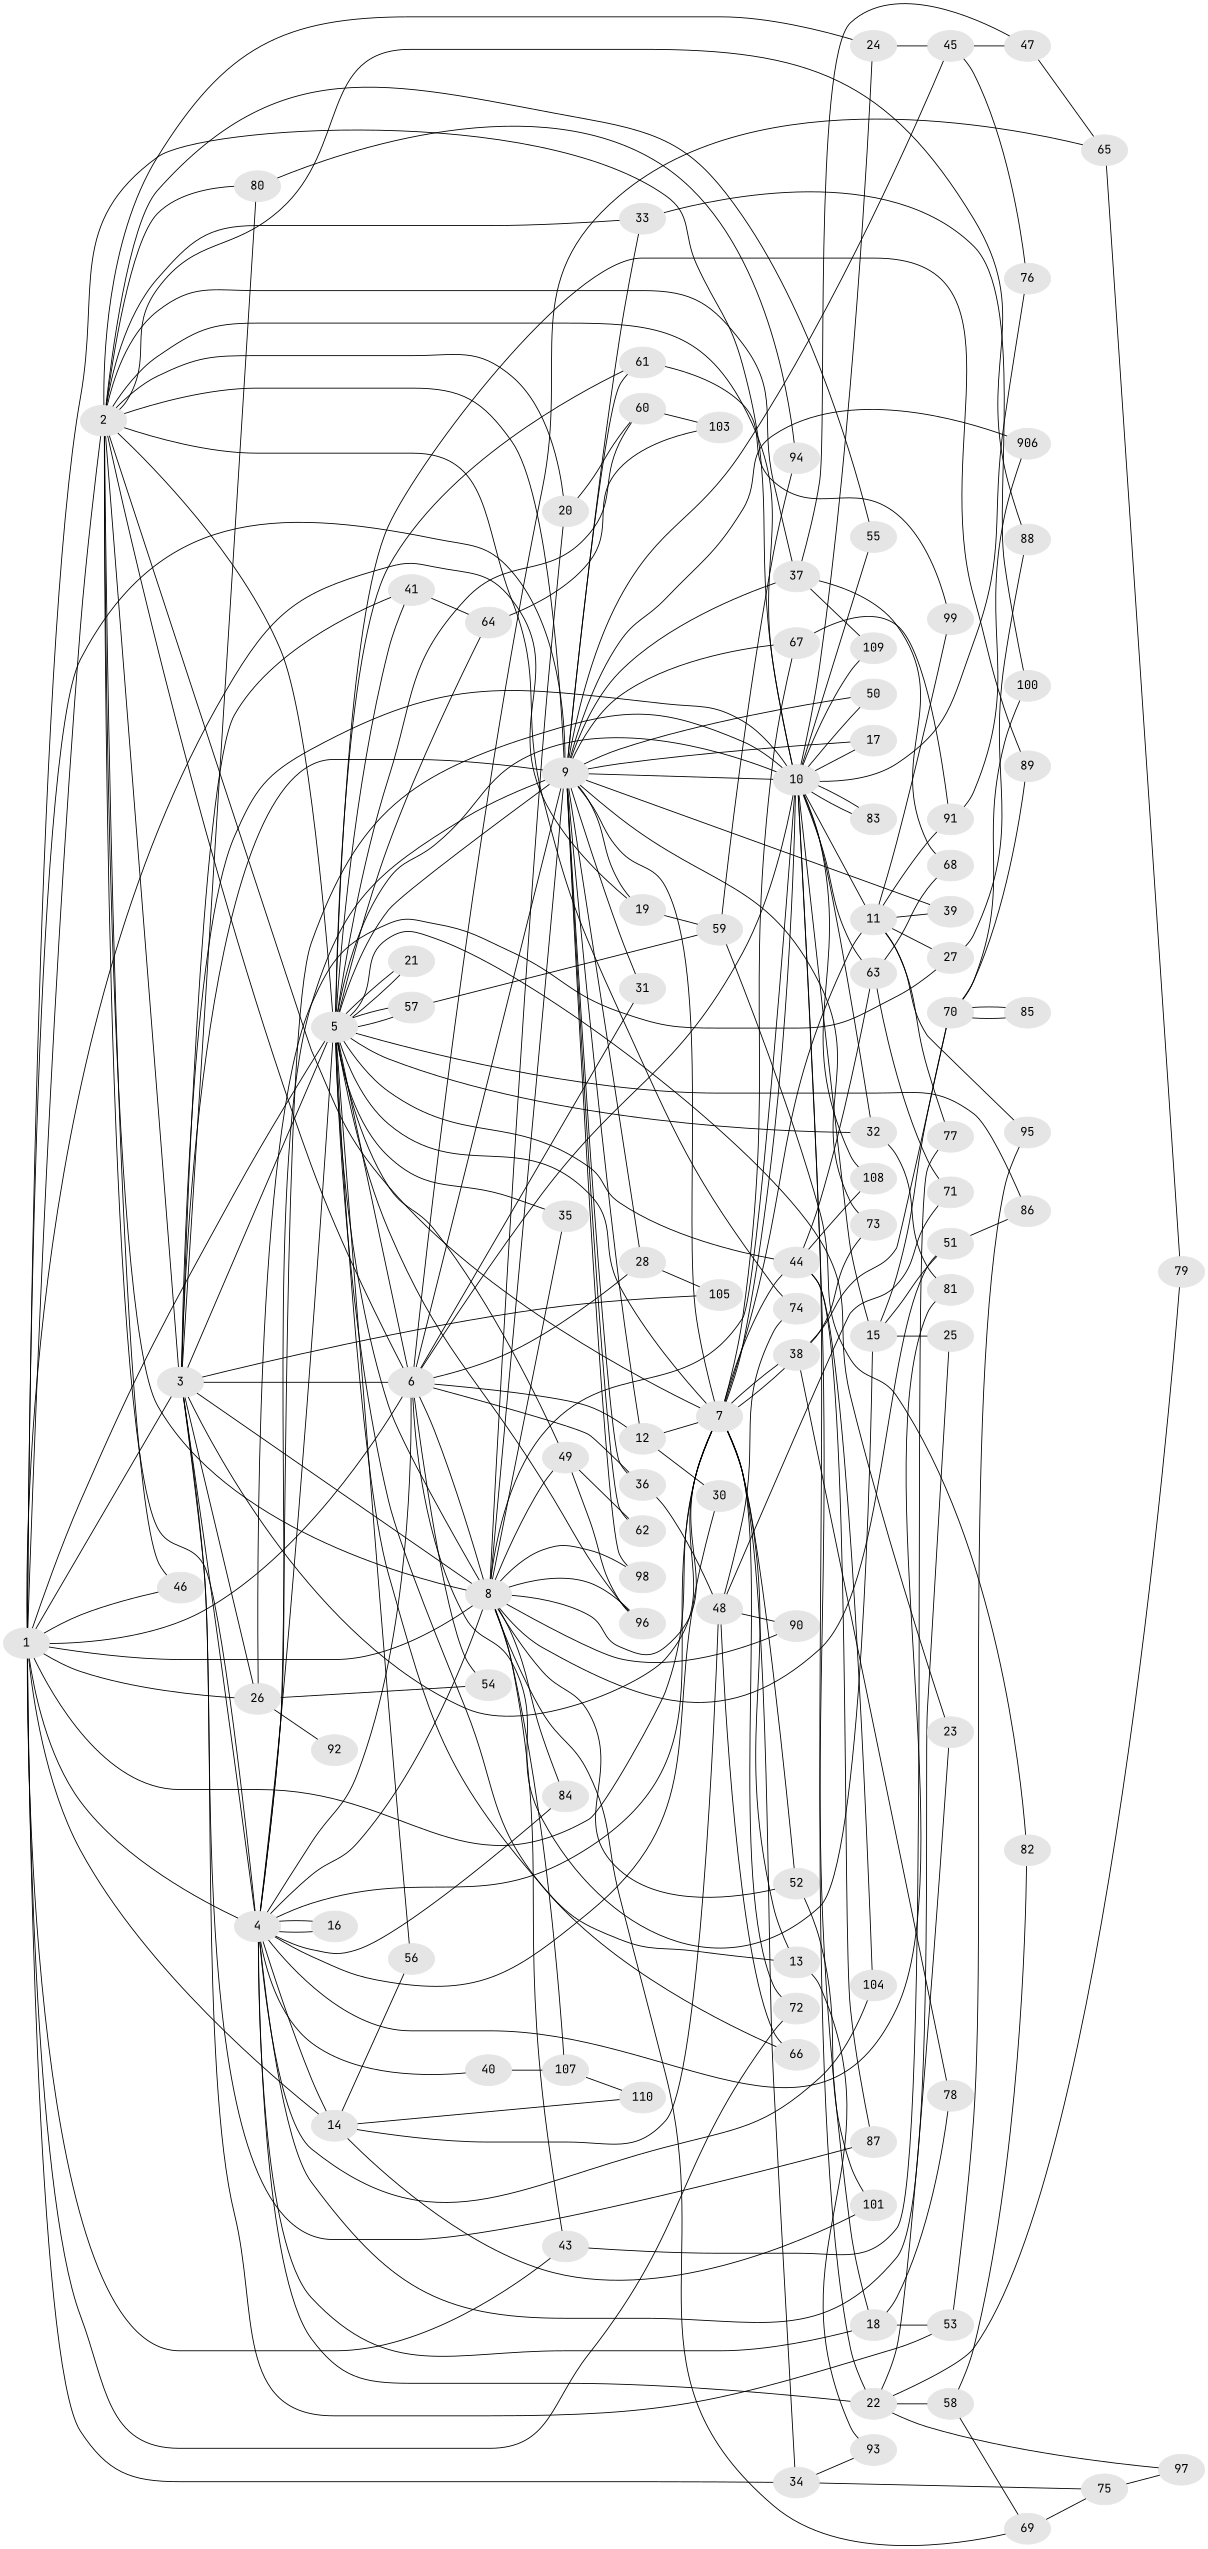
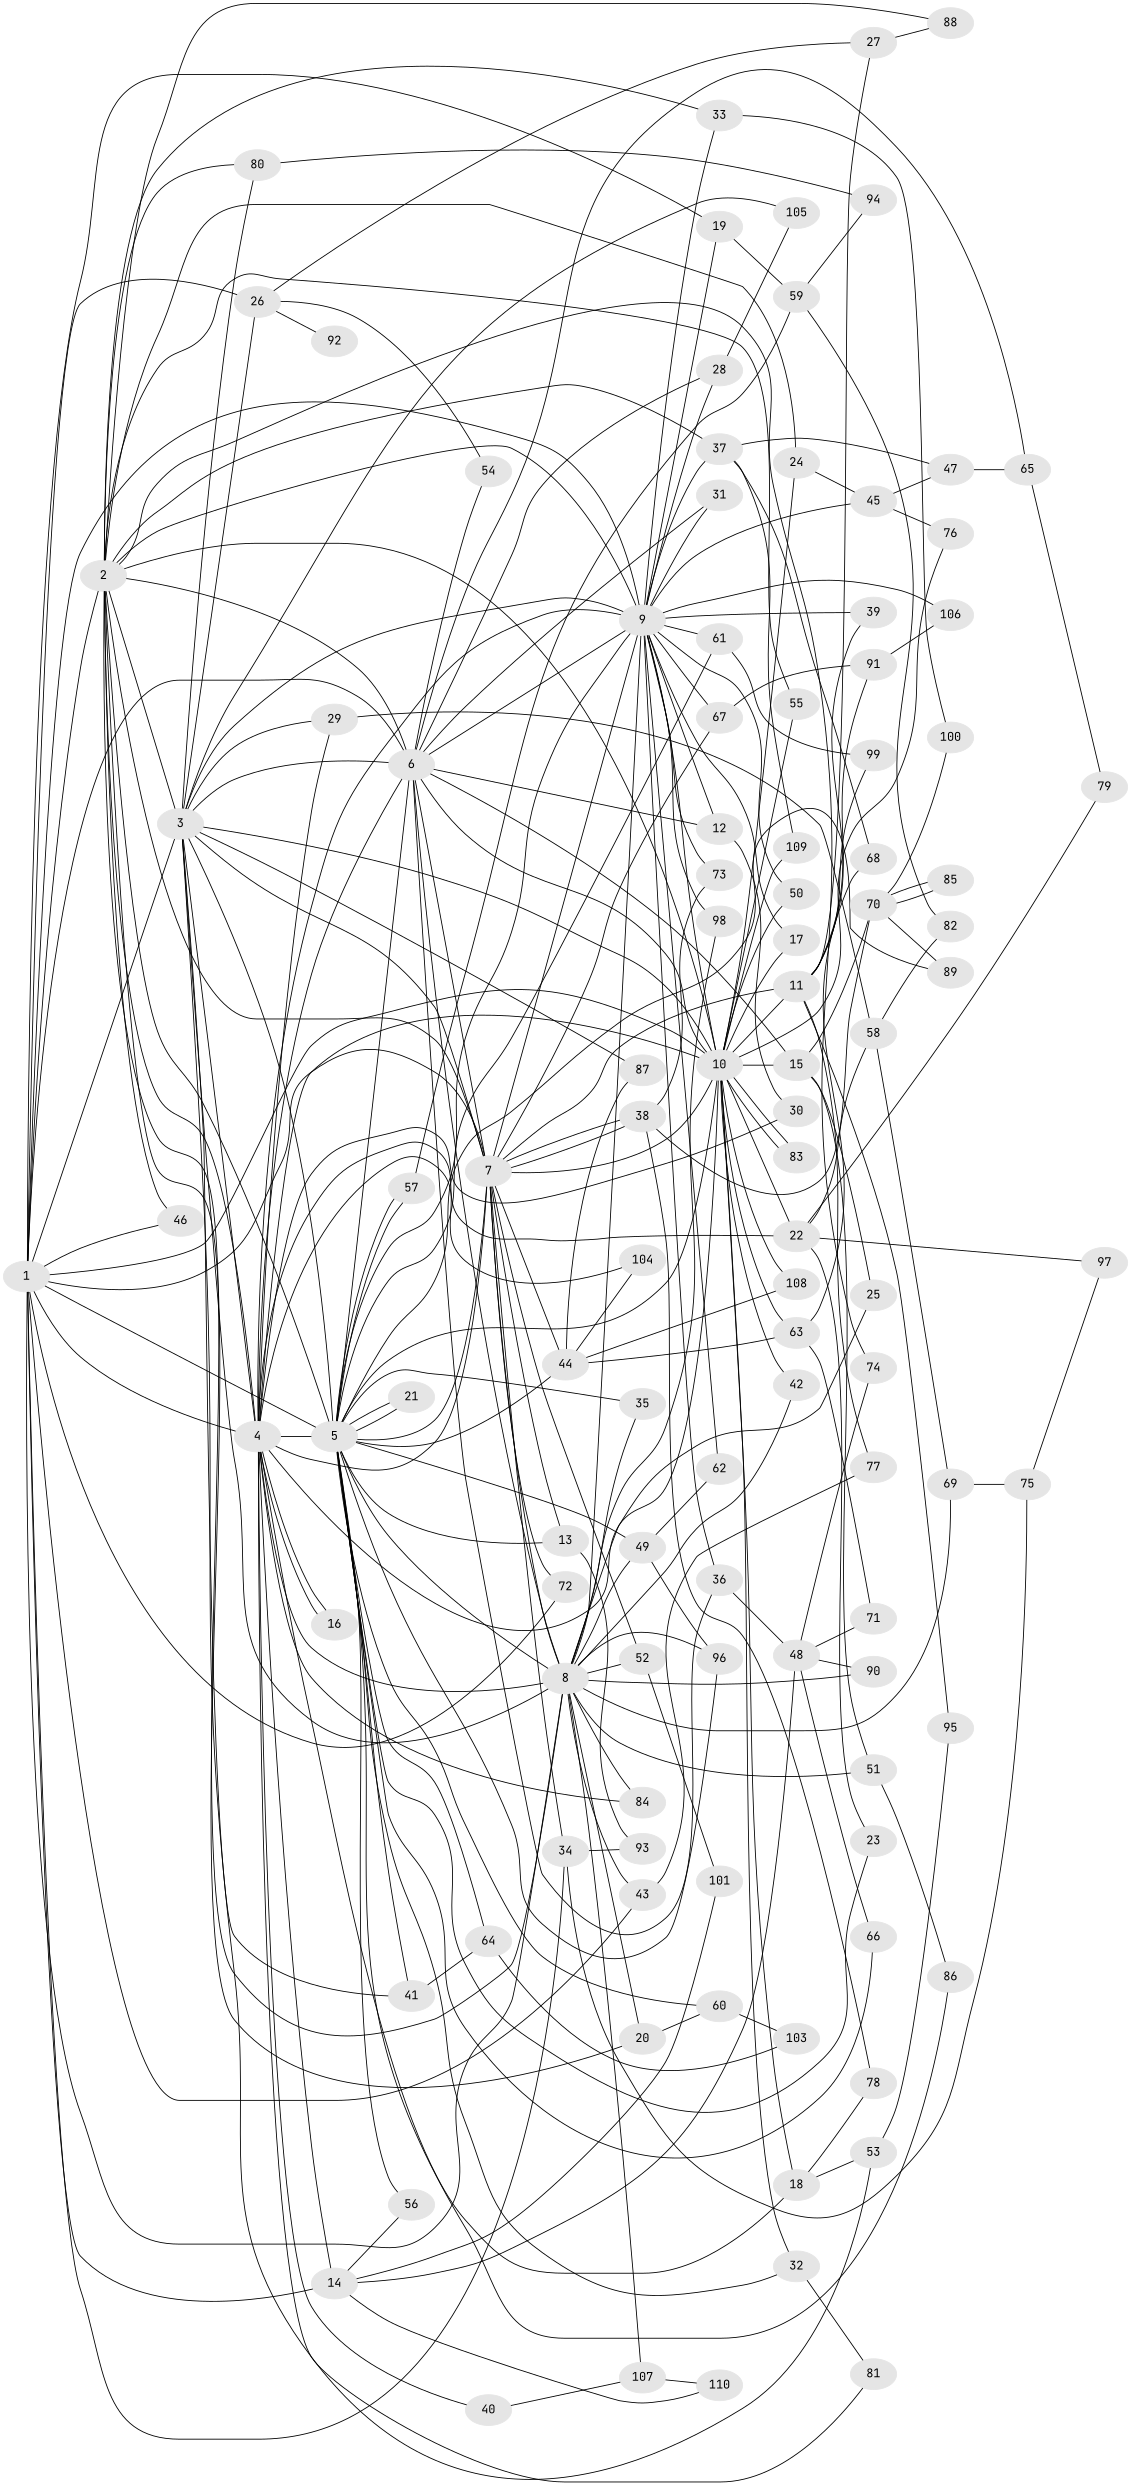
  graph {
    fontname="JetBrains Mono"
    rankdir=LR
    node [color=gray90 fontname="JetBrains Mono" style=filled]
    edge [fontname="JetBrains Mono"]
    1
    2
    3
    4
    5
    6
    7
    8
    9
    10
    14
    19
    26
    34
    43
    46
    72
    20
    24
    33
    37
    55
    74
    80
    88
+   29
    41
    53
    87
    105
    16
    18
    22
    25
    30
    40
    81
    84
    104
    13
    21
    23
    32
    35
    44
    49
    56
    57
    60
    61
    64
    66
    86
    89
    96
    12
    15
    28
    31
    36
    54
    65
    11
    38
    52
    67
+   42
    51
    69
    90
    98
    107
    17
    39
    45
    50
    62
    73
-   106 [label=906]
+   106
    63
    76
    83
    108
    109
    48
    101
    110
    59
    92
    27
    93
    75
    77
    100
    47
    68
    94
    58
    95
    78
    79
    97
    103
    99
    70
    91
    71
    85
    82
    1 -- 2
    1 -- 3
    1 -- 4
    1 -- 5
    1 -- 6
    1 -- 7
    1 -- 8
    1 -- 9
    1 -- 10
    1 -- 14
    1 -- 19
    1 -- 26
    1 -- 34
    1 -- 43
    1 -- 46
    1 -- 72
    2 -- 3
    2 -- 4
    2 -- 5
    2 -- 6
    2 -- 7
    2 -- 8
    2 -- 9
    2 -- 10
    2 -- 46
    2 -- 20
    2 -- 24
    2 -- 33
    2 -- 37
    2 -- 55
    2 -- 74
    2 -- 80
    2 -- 88
    3 -- 4
    3 -- 5
    3 -- 6
    3 -- 7
    3 -- 8
    3 -- 9
    3 -- 10
    3 -- 26
    3 -- 80
+   3 -- 29
    3 -- 41
    3 -- 53
    3 -- 87
    3 -- 105
    4 -- 5
    4 -- 6
    4 -- 7
    4 -- 8
    4 -- 9
    4 -- 10
    4 -- 14
+   4 -- 29
    4 -- 16
    4 -- 16
    4 -- 18
    4 -- 22
    4 -- 25
    4 -- 30
    4 -- 40
    4 -- 81
    4 -- 84
    4 -- 104
    5 -- 6
    5 -- 7
    5 -- 8
    5 -- 9
    5 -- 10
    5 -- 41
    5 -- 13
    5 -- 21
    5 -- 21
    5 -- 23
    5 -- 32
    5 -- 35
    5 -- 44
    5 -- 49
    5 -- 56
    5 -- 57
    5 -- 57
    5 -- 60
    5 -- 61
    5 -- 64
    5 -- 66
    5 -- 86
    5 -- 89
    5 -- 96
-   12 -- 7
+   6 -- 7
    6 -- 8
    6 -- 9
    6 -- 10
    6 -- 12
    6 -- 15
    6 -- 28
    6 -- 31
    6 -- 36
    6 -- 54
    6 -- 65
    7 -- 8
    7 -- 9
    7 -- 10
    7 -- 34
    7 -- 72
    7 -- 13
    7 -- 44
    7 -- 11
    7 -- 38
    7 -- 38
    7 -- 52
    7 -- 67
    8 -- 9
    8 -- 10
    8 -- 43
    8 -- 20
    8 -- 84
    8 -- 35
    8 -- 49
    8 -- 96
    8 -- 52
+   8 -- 42
    8 -- 51
    8 -- 69
    8 -- 90
    8 -- 98
    8 -- 107
    9 -- 10
    9 -- 19
    9 -- 33
    9 -- 37
    9 -- 61
    9 -- 12
    9 -- 28
    9 -- 31
    9 -- 36
    9 -- 67
    9 -- 98
    9 -- 17
    9 -- 39
    9 -- 45
    9 -- 50
    9 -- 62
    9 -- 73
    9 -- 106
    10 -- 24
    10 -- 55
    10 -- 18
    10 -- 22
    10 -- 32
    10 -- 15
    10 -- 11
+   10 -- 42
    10 -- 17
    10 -- 50
    10 -- 63
    10 -- 76
    10 -- 83
    10 -- 83
    10 -- 108
    10 -- 109
    14 -- 56
    14 -- 48
    14 -- 101
    14 -- 110
    19 -- 59
    26 -- 54
    26 -- 92
    26 -- 27
    34 -- 93
    34 -- 75
    43 -- 77
    20 -- 60
    24 -- 45
    33 -- 100
    37 -- 109
    37 -- 47
    37 -- 68
    80 -- 94
+   29 -- 58
    41 -- 64
    53 -- 95
    18 -- 53
    18 -- 78
    22 -- 23
    22 -- 58
    22 -- 79
    22 -- 97
    40 -- 107
    13 -- 93
    32 -- 81
    44 -- 87
    44 -- 104
    44 -- 63
    44 -- 108
    49 -- 96
    49 -- 62
    57 -- 59
    60 -- 103
    61 -- 99
    64 -- 103
    12 -- 30
    15 -- 25
    15 -- 51
    15 -- 70
    28 -- 105
    36 -- 48
    65 -- 79
    11 -- 39
    11 -- 27
    11 -- 77
    11 -- 95
    11 -- 99
    11 -- 91
    38 -- 73
    38 -- 78
    38 -- 70
    52 -- 101
    67 -- 91
    51 -- 86
    69 -- 75
    107 -- 110
    45 -- 76
    45 -- 47
    63 -- 68
    63 -- 71
    48 -- 74
    48 -- 66
    48 -- 90
    48 -- 71
    59 -- 94
    59 -- 82
    27 -- 88
    75 -- 97
    47 -- 65
    58 -- 69
    58 -- 82
    70 -- 89
    70 -- 100
    70 -- 85
    70 -- 85
    91 -- 106
  }
